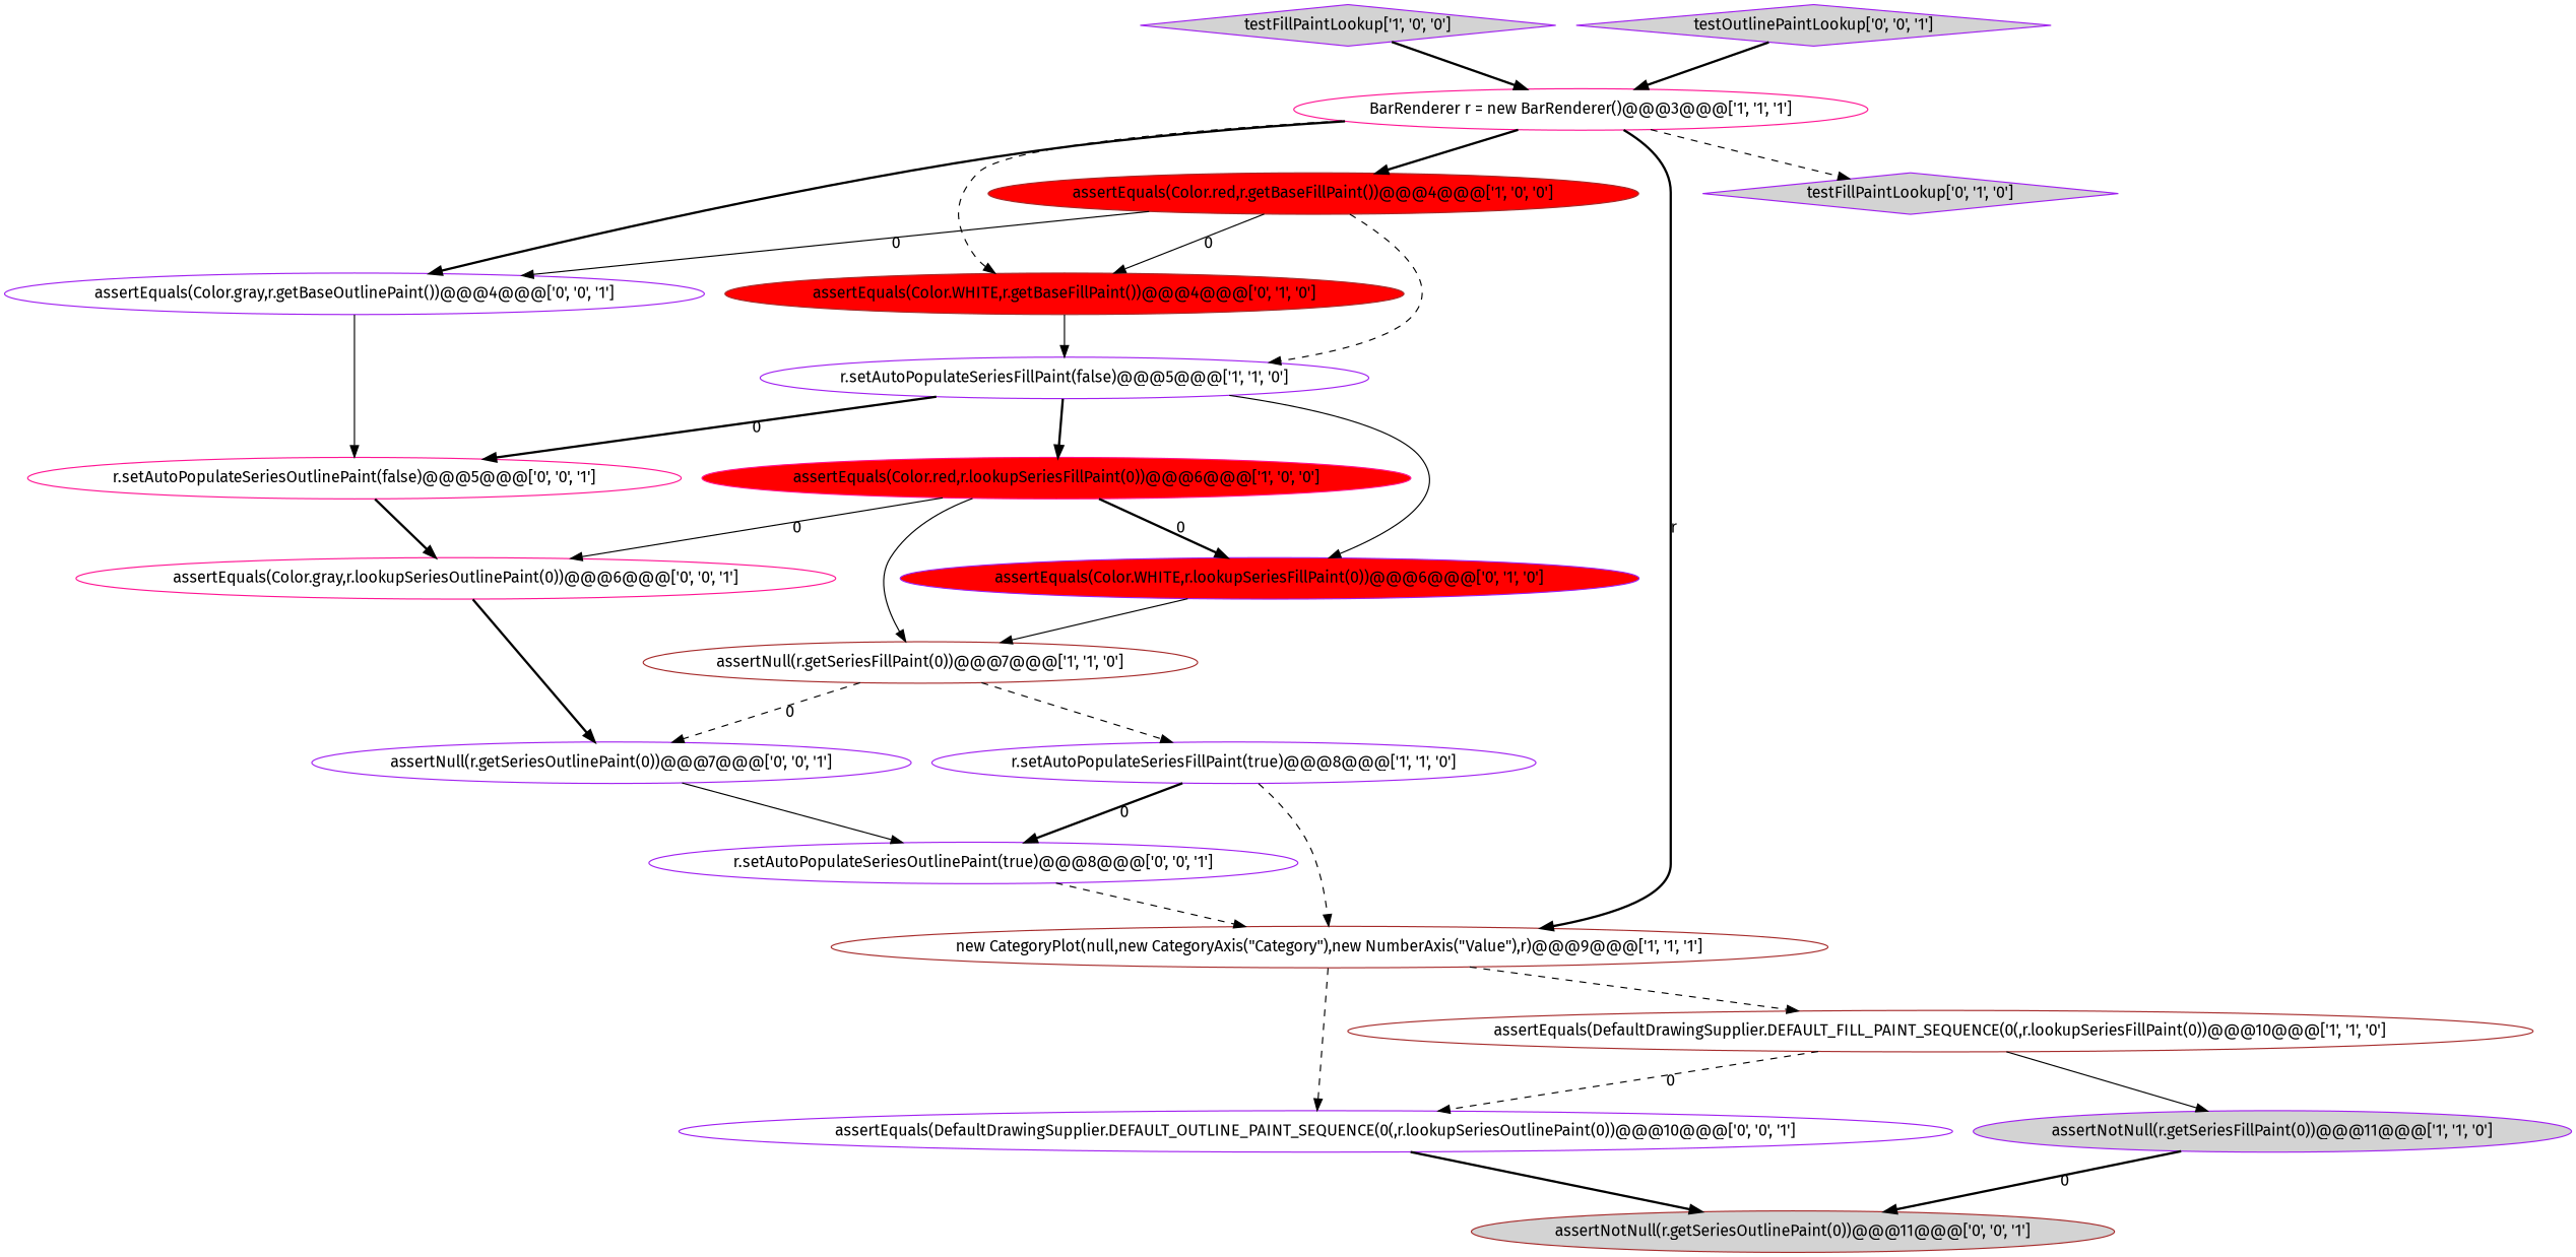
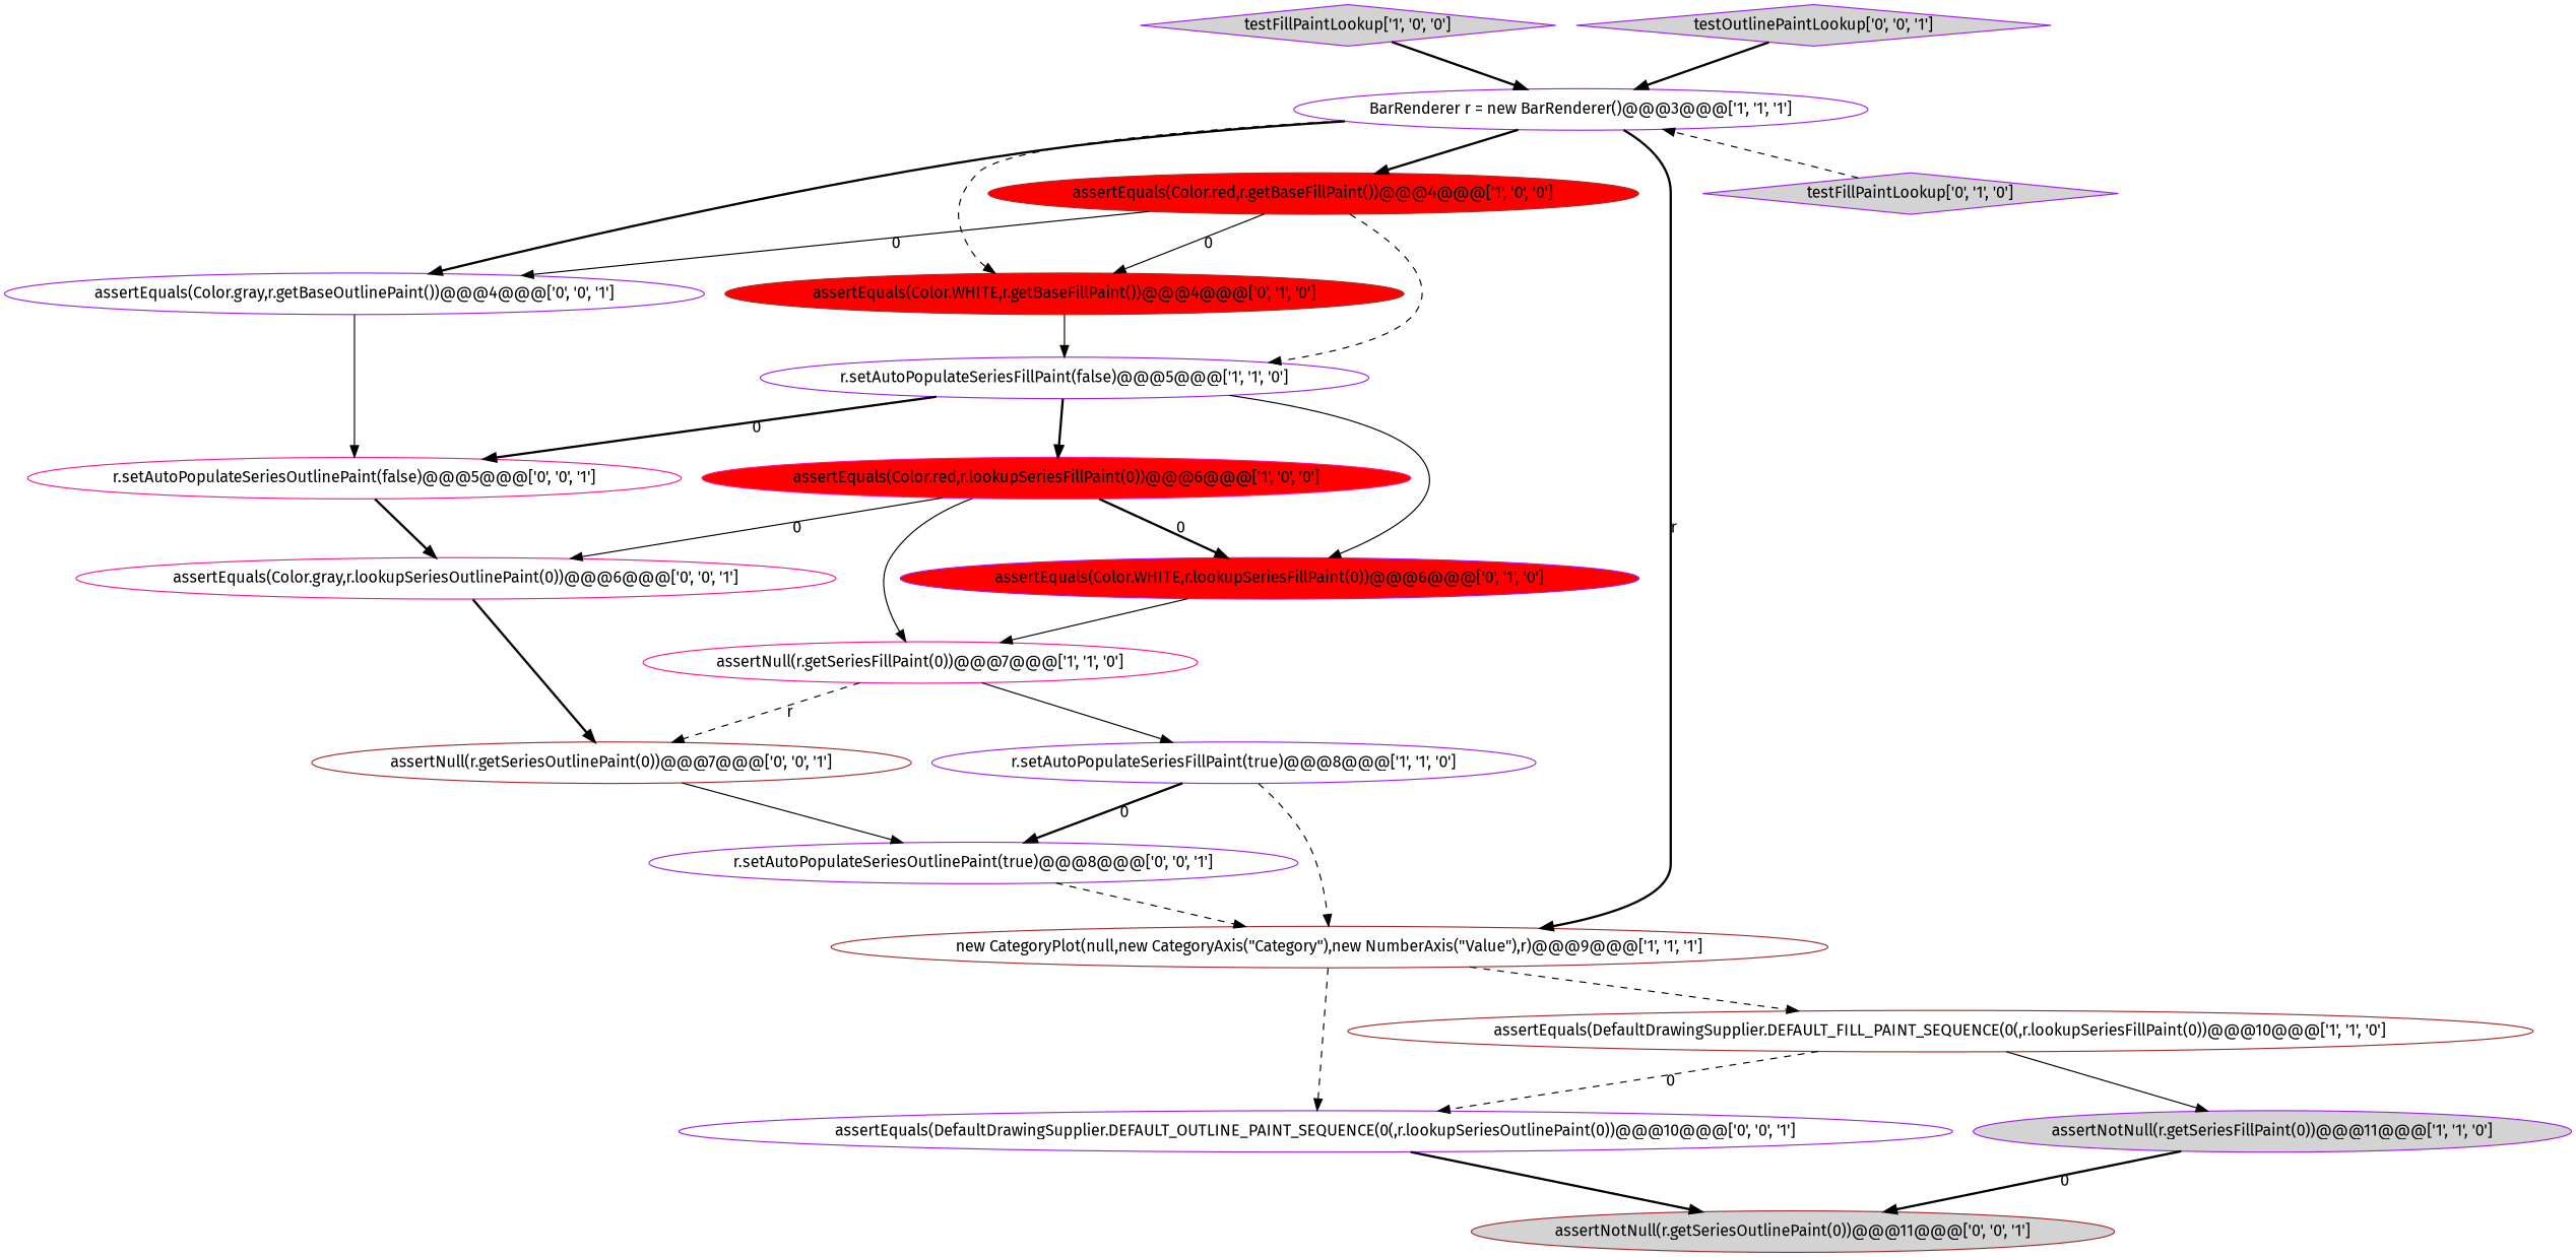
  digraph {
    fontname="Fira Sans"
    node [color=purple fillcolor=white fontname="Fira Sans" shape=ellipse style=filled]
    edge [fontname="Fira Sans" style=bold]
    n1 [label="r.setAutoPopulateSeriesFillPaint(true)@@@8@@@['1', '1', '0']"]
    n2 [label="r.setAutoPopulateSeriesOutlinePaint(true)@@@8@@@['0', '0', '1']"]
    n3 [color=brown label="new CategoryPlot(null,new CategoryAxis(\"Category\"),new NumberAxis(\"Value\"),r)@@@9@@@['1', '1', '1']"]
    n4 [color=brown label="assertEquals(DefaultDrawingSupplier.DEFAULT_FILL_PAINT_SEQUENCE(0(,r.lookupSeriesFillPaint(0))@@@10@@@['1', '1', '0']"]
    n5 [label="assertEquals(DefaultDrawingSupplier.DEFAULT_OUTLINE_PAINT_SEQUENCE(0(,r.lookupSeriesOutlinePaint(0))@@@10@@@['0', '0', '1']"]
    n6 [fillcolor=lightgray label="testFillPaintLookup['0', '1', '0']" shape=diamond]
-   n7 [color=deeppink label="BarRenderer r = new BarRenderer()@@@3@@@['1', '1', '1']"]
+   n7 [label="BarRenderer r = new BarRenderer()@@@3@@@['1', '1', '1']"]
    n8 [color=brown fillcolor=red label="assertEquals(Color.red,r.getBaseFillPaint())@@@4@@@['1', '0', '0']"]
    n9 [label="assertEquals(Color.gray,r.getBaseOutlinePaint())@@@4@@@['0', '0', '1']"]
    n10 [color=brown fillcolor=red label="assertEquals(Color.WHITE,r.getBaseFillPaint())@@@4@@@['0', '1', '0']"]
    n11 [label="r.setAutoPopulateSeriesFillPaint(false)@@@5@@@['1', '1', '0']"]
    n12 [color=deeppink label="r.setAutoPopulateSeriesOutlinePaint(false)@@@5@@@['0', '0', '1']"]
-   n13 [color=brown label="assertNull(r.getSeriesFillPaint(0))@@@7@@@['1', '1', '0']"]
-   n14 [label="assertNull(r.getSeriesOutlinePaint(0))@@@7@@@['0', '0', '1']"]
+   n13 [color=deeppink label="assertNull(r.getSeriesFillPaint(0))@@@7@@@['1', '1', '0']"]
+   n14 [color=brown label="assertNull(r.getSeriesOutlinePaint(0))@@@7@@@['0', '0', '1']"]
    n15 [color=deeppink fillcolor=red label="assertEquals(Color.red,r.lookupSeriesFillPaint(0))@@@6@@@['1', '0', '0']"]
    n16 [fillcolor=red label="assertEquals(Color.WHITE,r.lookupSeriesFillPaint(0))@@@6@@@['0', '1', '0']"]
    n17 [color=deeppink label="assertEquals(Color.gray,r.lookupSeriesOutlinePaint(0))@@@6@@@['0', '0', '1']"]
    n18 [color=brown fillcolor=lightgray label="assertNotNull(r.getSeriesOutlinePaint(0))@@@11@@@['0', '0', '1']"]
    n19 [fillcolor=lightgray label="assertNotNull(r.getSeriesFillPaint(0))@@@11@@@['1', '1', '0']"]
    n20 [fillcolor=lightgray label="testFillPaintLookup['1', '0', '0']" shape=diamond]
    n21 [fillcolor=lightgray label="testOutlinePaintLookup['0', '0', '1']" shape=diamond]
    n1 -> n2 [label=0]
    n1 -> n3 [style=dashed]
    n2 -> n3 [style=dashed]
    n3 -> n4 [style=dashed]
    n3 -> n5 [style=dashed]
    n4 -> n5 [label=0 style=dashed]
    n4 -> n19 [style=solid]
    n5 -> n18
-   n7 -> n6 [style=dashed]
+   n6 -> n7 [style=dashed]
    n7 -> n3 [label=r]
    n7 -> n8
    n7 -> n9
    n7 -> n10 [style=dashed]
    n8 -> n9 [label=0 style=solid]
    n8 -> n10 [label=0 style=solid]
    n8 -> n11 [style=dashed]
    n9 -> n12 [style=solid]
    n10 -> n11 [style=solid]
    n11 -> n12 [label=0]
    n11 -> n15
    n11 -> n16 [style=solid]
    n12 -> n17
-   n13 -> n1 [style=dashed]
-   n13 -> n14 [label=0 style=dashed]
+   n13 -> n1 [style=solid]
+   n13 -> n14 [label=r style=dashed]
    n14 -> n2 [style=solid]
    n15 -> n13 [style=solid]
    n15 -> n16 [label=0]
    n15 -> n17 [label=0 style=solid]
    n16 -> n13 [style=solid]
    n17 -> n14
    n19 -> n18 [label=0]
    n20 -> n7
    n21 -> n7
  }
